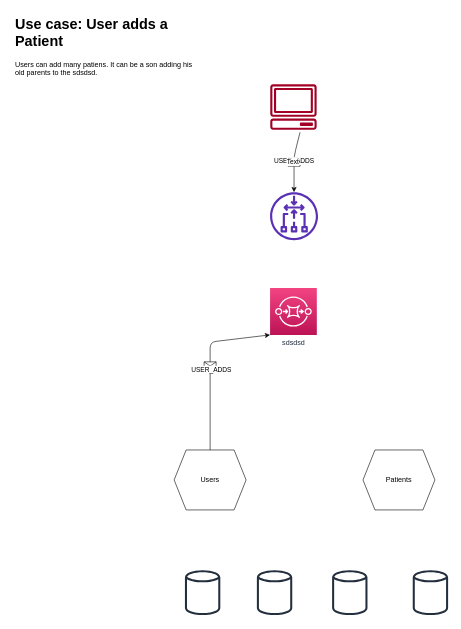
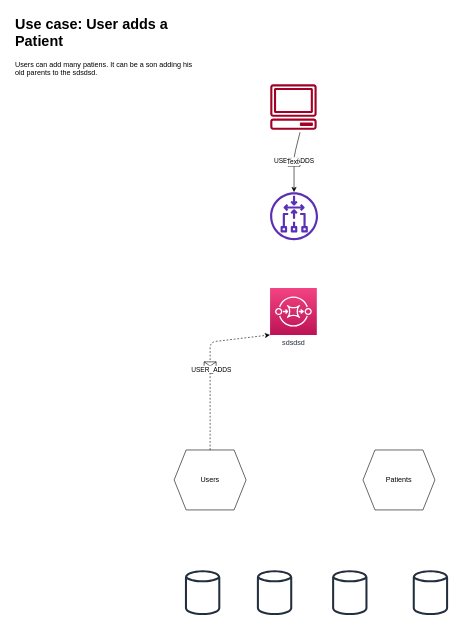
  <mxCell id="0" />
  <mxCell id="1" parent="0" />
  <mxCell id="2" value="" style="group" parent="1" vertex="1" connectable="0"><mxGeometry x="308" y="949" width="439" height="78" as="geometry" /></mxCell>
  <mxCell id="3" value="" style="outlineConnect=0;fontColor=#232F3E;gradientColor=none;fillColor=#232F3E;strokeColor=none;dashed=0;verticalLabelPosition=bottom;verticalAlign=top;align=center;html=1;fontSize=12;fontStyle=0;aspect=fixed;pointerEvents=1;shape=mxgraph.aws4.generic_database;" parent="2" vertex="1"><mxGeometry width="59" height="78" as="geometry" /></mxCell>
  <mxCell id="4" value="" style="outlineConnect=0;fontColor=#232F3E;gradientColor=none;fillColor=#232F3E;strokeColor=none;dashed=0;verticalLabelPosition=bottom;verticalAlign=top;align=center;html=1;fontSize=12;fontStyle=0;aspect=fixed;pointerEvents=1;shape=mxgraph.aws4.generic_database;" parent="2" vertex="1"><mxGeometry x="120" width="59" height="78" as="geometry" /></mxCell>
  <mxCell id="5" value="" style="group" parent="2" vertex="1" connectable="0"><mxGeometry x="245.5" width="193.5" height="78" as="geometry" /></mxCell>
  <mxCell id="6" value="" style="outlineConnect=0;fontColor=#232F3E;gradientColor=none;fillColor=#232F3E;strokeColor=none;dashed=0;verticalLabelPosition=bottom;verticalAlign=top;align=center;html=1;fontSize=12;fontStyle=0;aspect=fixed;pointerEvents=1;shape=mxgraph.aws4.generic_database;" parent="5" vertex="1"><mxGeometry width="59" height="78" as="geometry" /></mxCell>
  <mxCell id="7" value="" style="outlineConnect=0;fontColor=#232F3E;gradientColor=none;fillColor=#232F3E;strokeColor=none;dashed=0;verticalLabelPosition=bottom;verticalAlign=top;align=center;html=1;fontSize=12;fontStyle=0;aspect=fixed;pointerEvents=1;shape=mxgraph.aws4.generic_database;" parent="5" vertex="1"><mxGeometry x="134.5" width="59" height="78" as="geometry" /></mxCell>
  <mxCell id="8" value="sdsdsd" style="points=[[0,0,0],[0.25,0,0],[0.5,0,0],[0.75,0,0],[1,0,0],[0,1,0],[0.25,1,0],[0.5,1,0],[0.75,1,0],[1,1,0],[0,0.25,0],[0,0.5,0],[0,0.75,0],[1,0.25,0],[1,0.5,0],[1,0.75,0]];outlineConnect=0;fontColor=#232F3E;gradientColor=#F34482;gradientDirection=north;fillColor=#BC1356;strokeColor=#ffffff;dashed=0;verticalLabelPosition=bottom;verticalAlign=top;align=center;html=1;fontSize=12;fontStyle=0;aspect=fixed;shape=mxgraph.aws4.resourceIcon;resIcon=mxgraph.aws4.sqs;" vertex="1" parent="1"><mxGeometry x="450" y="480" width="78" height="78" as="geometry" /></mxCell>
  <mxCell id="9" value="Users" style="shape=hexagon;perimeter=hexagonPerimeter2;whiteSpace=wrap;html=1;fixedSize=1;" vertex="1" parent="1"><mxGeometry x="290" y="750" width="120" height="100" as="geometry" /></mxCell>
  <mxCell id="10" value="Patients" style="shape=hexagon;perimeter=hexagonPerimeter2;whiteSpace=wrap;html=1;fixedSize=1;" vertex="1" parent="1"><mxGeometry x="605" y="750" width="120" height="100" as="geometry" /></mxCell>
  <mxCell id="11" value="&lt;h1&gt;Use case: User adds a Patient&lt;/h1&gt;&lt;div&gt;Users can add many patiens. It can be a son adding his old parents to the sdsdsd.&lt;/div&gt;" style="text;html=1;strokeColor=none;fillColor=none;spacing=5;spacingTop=-20;whiteSpace=wrap;overflow=hidden;rounded=0;" vertex="1" parent="1"><mxGeometry y="20" width="320" height="120" as="geometry" x="20" /></mxCell>
- <mxCell id="12" value="" style="endArrow=classic;html=1;entryX=0;entryY=1;entryDx=0;entryDy=0;entryPerimeter=0;exitX=0.5;exitY=0;exitDx=0;exitDy=0;" edge="1" parent="1" source="9" target="8"><mxGeometry relative="1" as="geometry"><mxPoint x="330" y="570" as="sourcePoint" /><mxPoint x="430" y="570" as="targetPoint" /><Array as="points"><mxPoint x="350" y="570" /></Array></mxGeometry></mxCell>
+ <mxCell id="12" value="" style="endArrow=classic;html=1;entryX=0;entryY=1;entryDx=0;entryDy=0;entryPerimeter=0;exitX=0.5;exitY=0;exitDx=0;exitDy=0;dashed=1;" edge="1" parent="1" source="9" target="8"><mxGeometry relative="1" as="geometry"><mxPoint x="330" y="570" as="sourcePoint" /><mxPoint x="430" y="570" as="targetPoint" /><Array as="points"><mxPoint x="350" y="570" /></Array></mxGeometry></mxCell>
  <mxCell id="13" value="" style="shape=message;html=1;outlineConnect=0;" vertex="1" parent="12"><mxGeometry width="20" height="14" relative="1" as="geometry"><mxPoint x="-10" y="-7" as="offset" /></mxGeometry></mxCell>
  <mxCell id="14" value="USER_ADDS" style="edgeLabel;html=1;align=center;verticalAlign=middle;resizable=0;points=[];" vertex="1" connectable="0" parent="12"><mxGeometry x="-0.039" y="-1" relative="1" as="geometry"><mxPoint as="offset" /></mxGeometry></mxCell>
  <mxCell id="15" value="" style="outlineConnect=0;fontColor=#232F3E;gradientColor=none;fillColor=#5A30B5;strokeColor=none;dashed=0;verticalLabelPosition=bottom;verticalAlign=top;align=center;html=1;fontSize=12;fontStyle=0;aspect=fixed;pointerEvents=1;shape=mxgraph.aws4.gateway_load_balancer;rotation=90;fontFamily=Tahoma;comic=0;" vertex="1" parent="1"><mxGeometry x="450" y="320" width="80" height="80" as="geometry" /></mxCell>
  <mxCell id="16" value="" style="outlineConnect=0;fontColor=#ffffff;fillColor=#a20025;strokeColor=#6F0000;dashed=0;verticalLabelPosition=bottom;verticalAlign=top;align=center;html=1;fontSize=12;fontStyle=0;aspect=fixed;pointerEvents=1;shape=mxgraph.aws4.client;" vertex="1" parent="1"><mxGeometry x="450" y="140" width="78" height="76" as="geometry" /></mxCell>
  <mxCell id="17" value="" style="endArrow=classic;html=1;" edge="1" parent="1" target="15"><mxGeometry relative="1" as="geometry"><mxPoint x="500" y="220" as="sourcePoint" /><mxPoint x="490" y="310" as="targetPoint" /><Array as="points"><mxPoint x="490" y="260" /></Array></mxGeometry></mxCell>
  <mxCell id="18" value="" style="shape=message;html=1;outlineConnect=0;" vertex="1" parent="17"><mxGeometry width="20" height="14" relative="1" as="geometry"><mxPoint x="-10" y="-7" as="offset" /></mxGeometry></mxCell>
  <mxCell id="19" value="USER_ADDS" style="edgeLabel;html=1;align=center;verticalAlign=middle;resizable=0;points=[];" vertex="1" connectable="0" parent="17"><mxGeometry x="-0.039" y="-1" relative="1" as="geometry"><mxPoint as="offset" /></mxGeometry></mxCell>
  <mxCell id="20" value="Text" style="edgeLabel;html=1;align=center;verticalAlign=middle;resizable=0;points=[];" vertex="1" connectable="0" parent="17"><mxGeometry x="0.009" y="-3" relative="1" as="geometry"><mxPoint as="offset" /></mxGeometry></mxCell>
